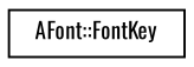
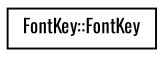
  digraph {
    rankdir=LR
    fontname=Oswald
-   n1 [color=black fillcolor=white fontname=Oswald fontsize=10 height=0.2 label="AFont::FontKey" shape=record style=filled width=0.4]
+   n1 [color=black fillcolor=white fontname=Oswald fontsize=10 height=0.2 label="FontKey::FontKey" shape=record style=filled width=0.4]
  }
